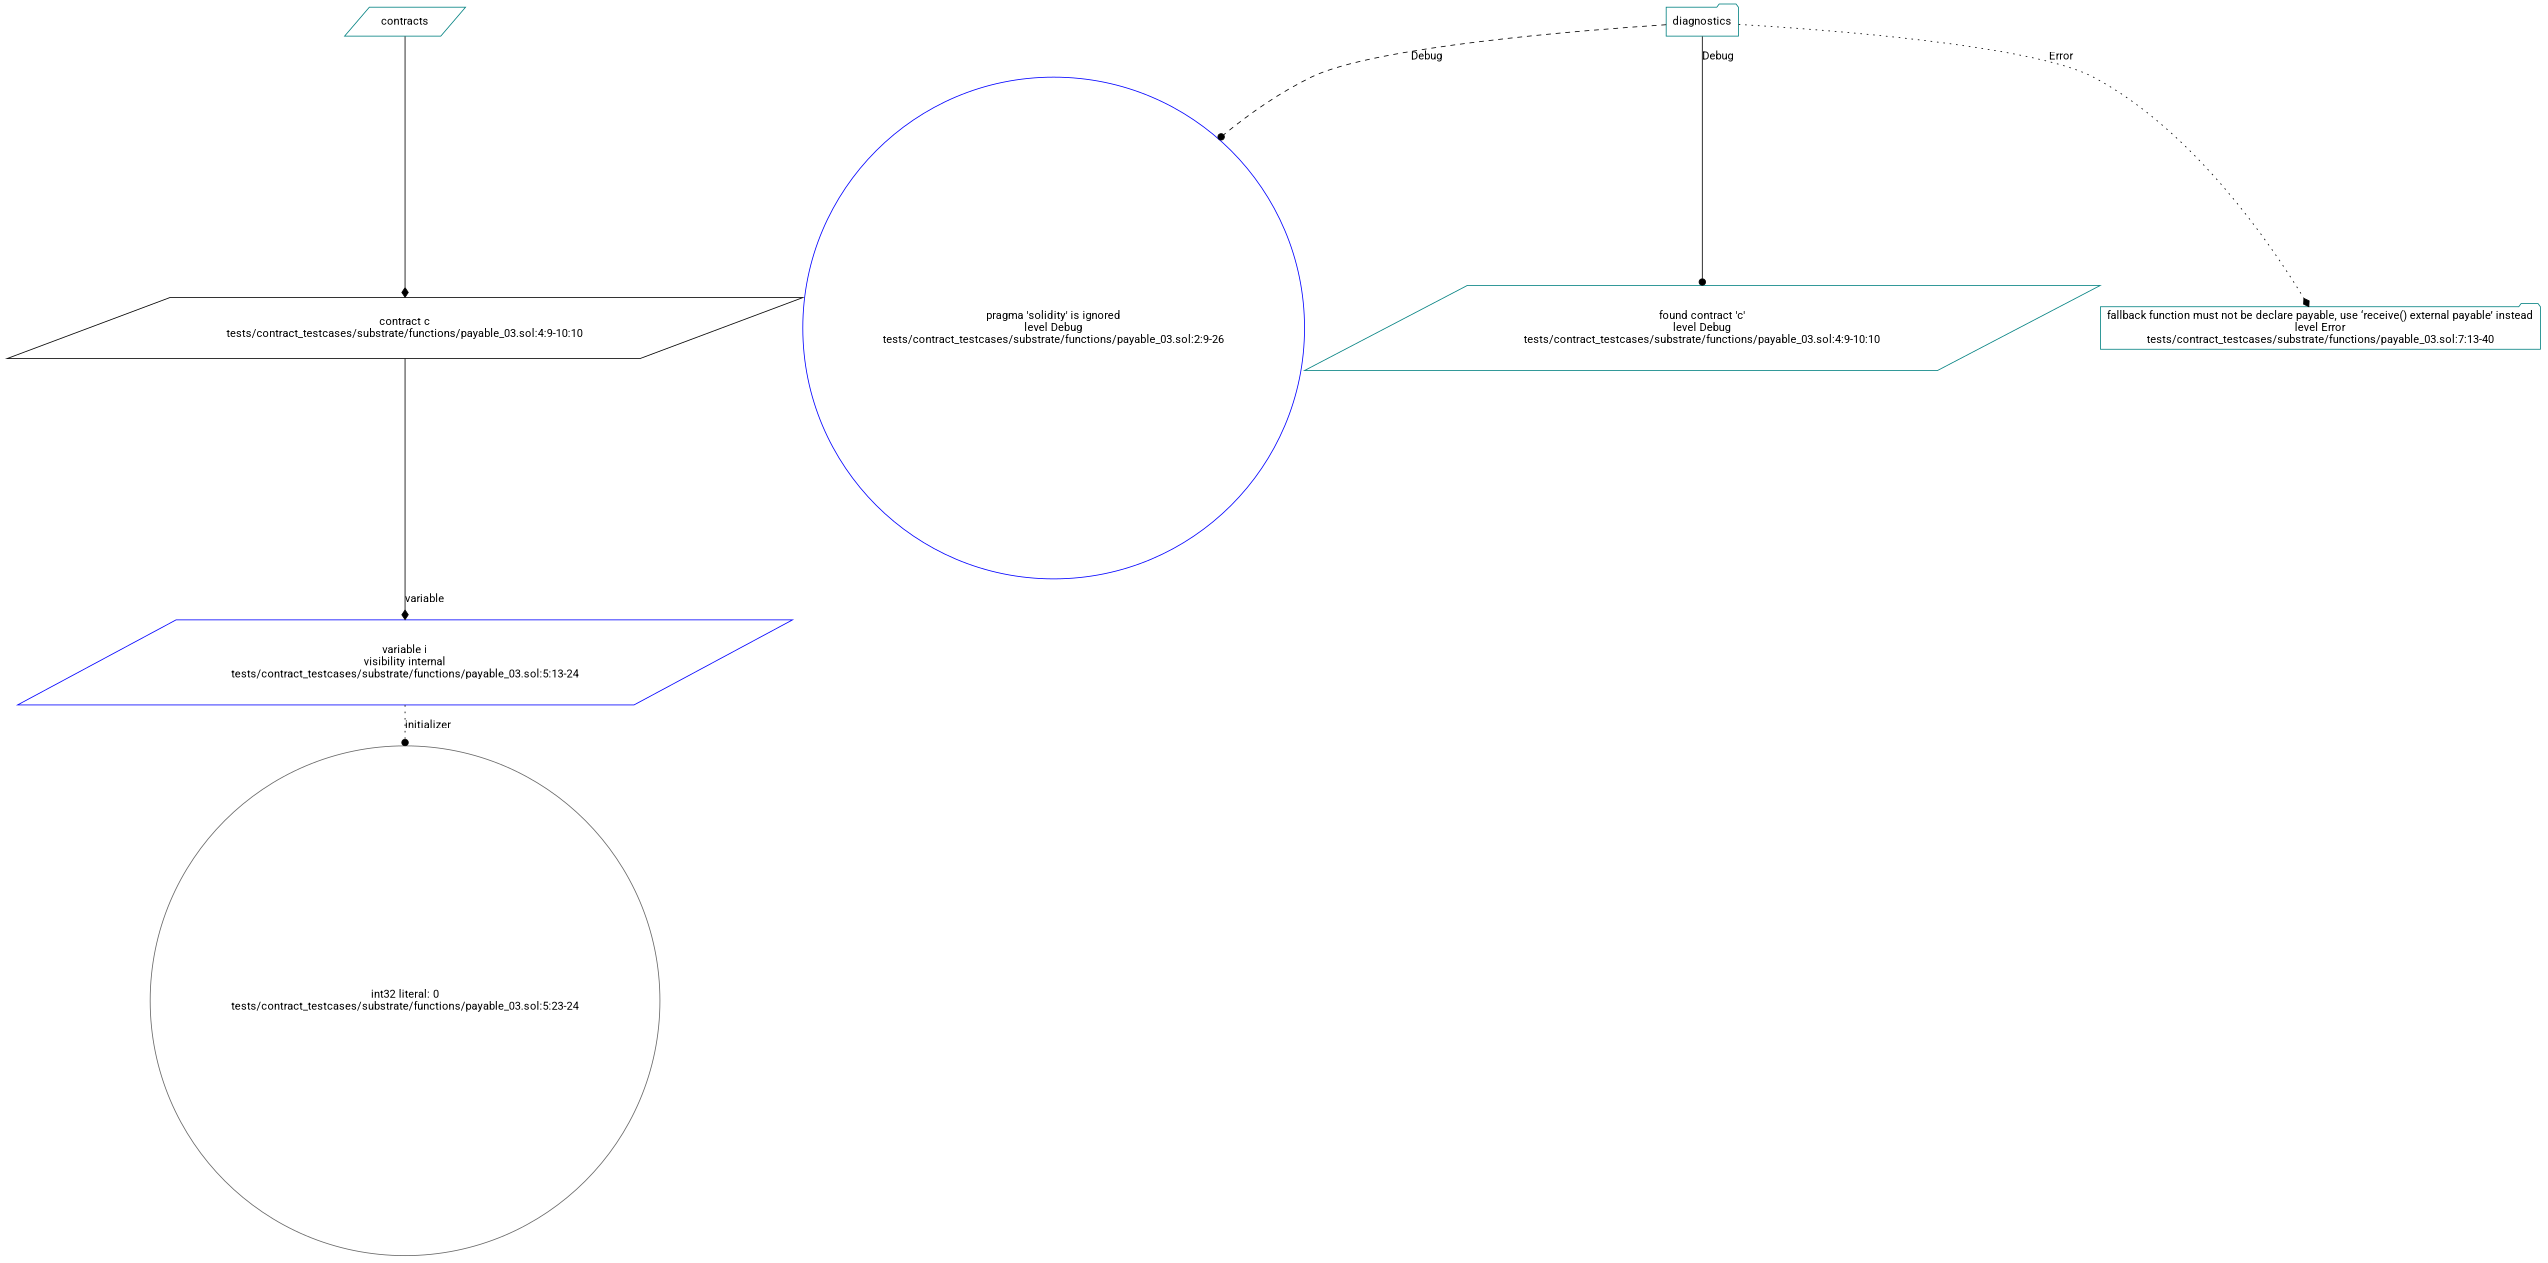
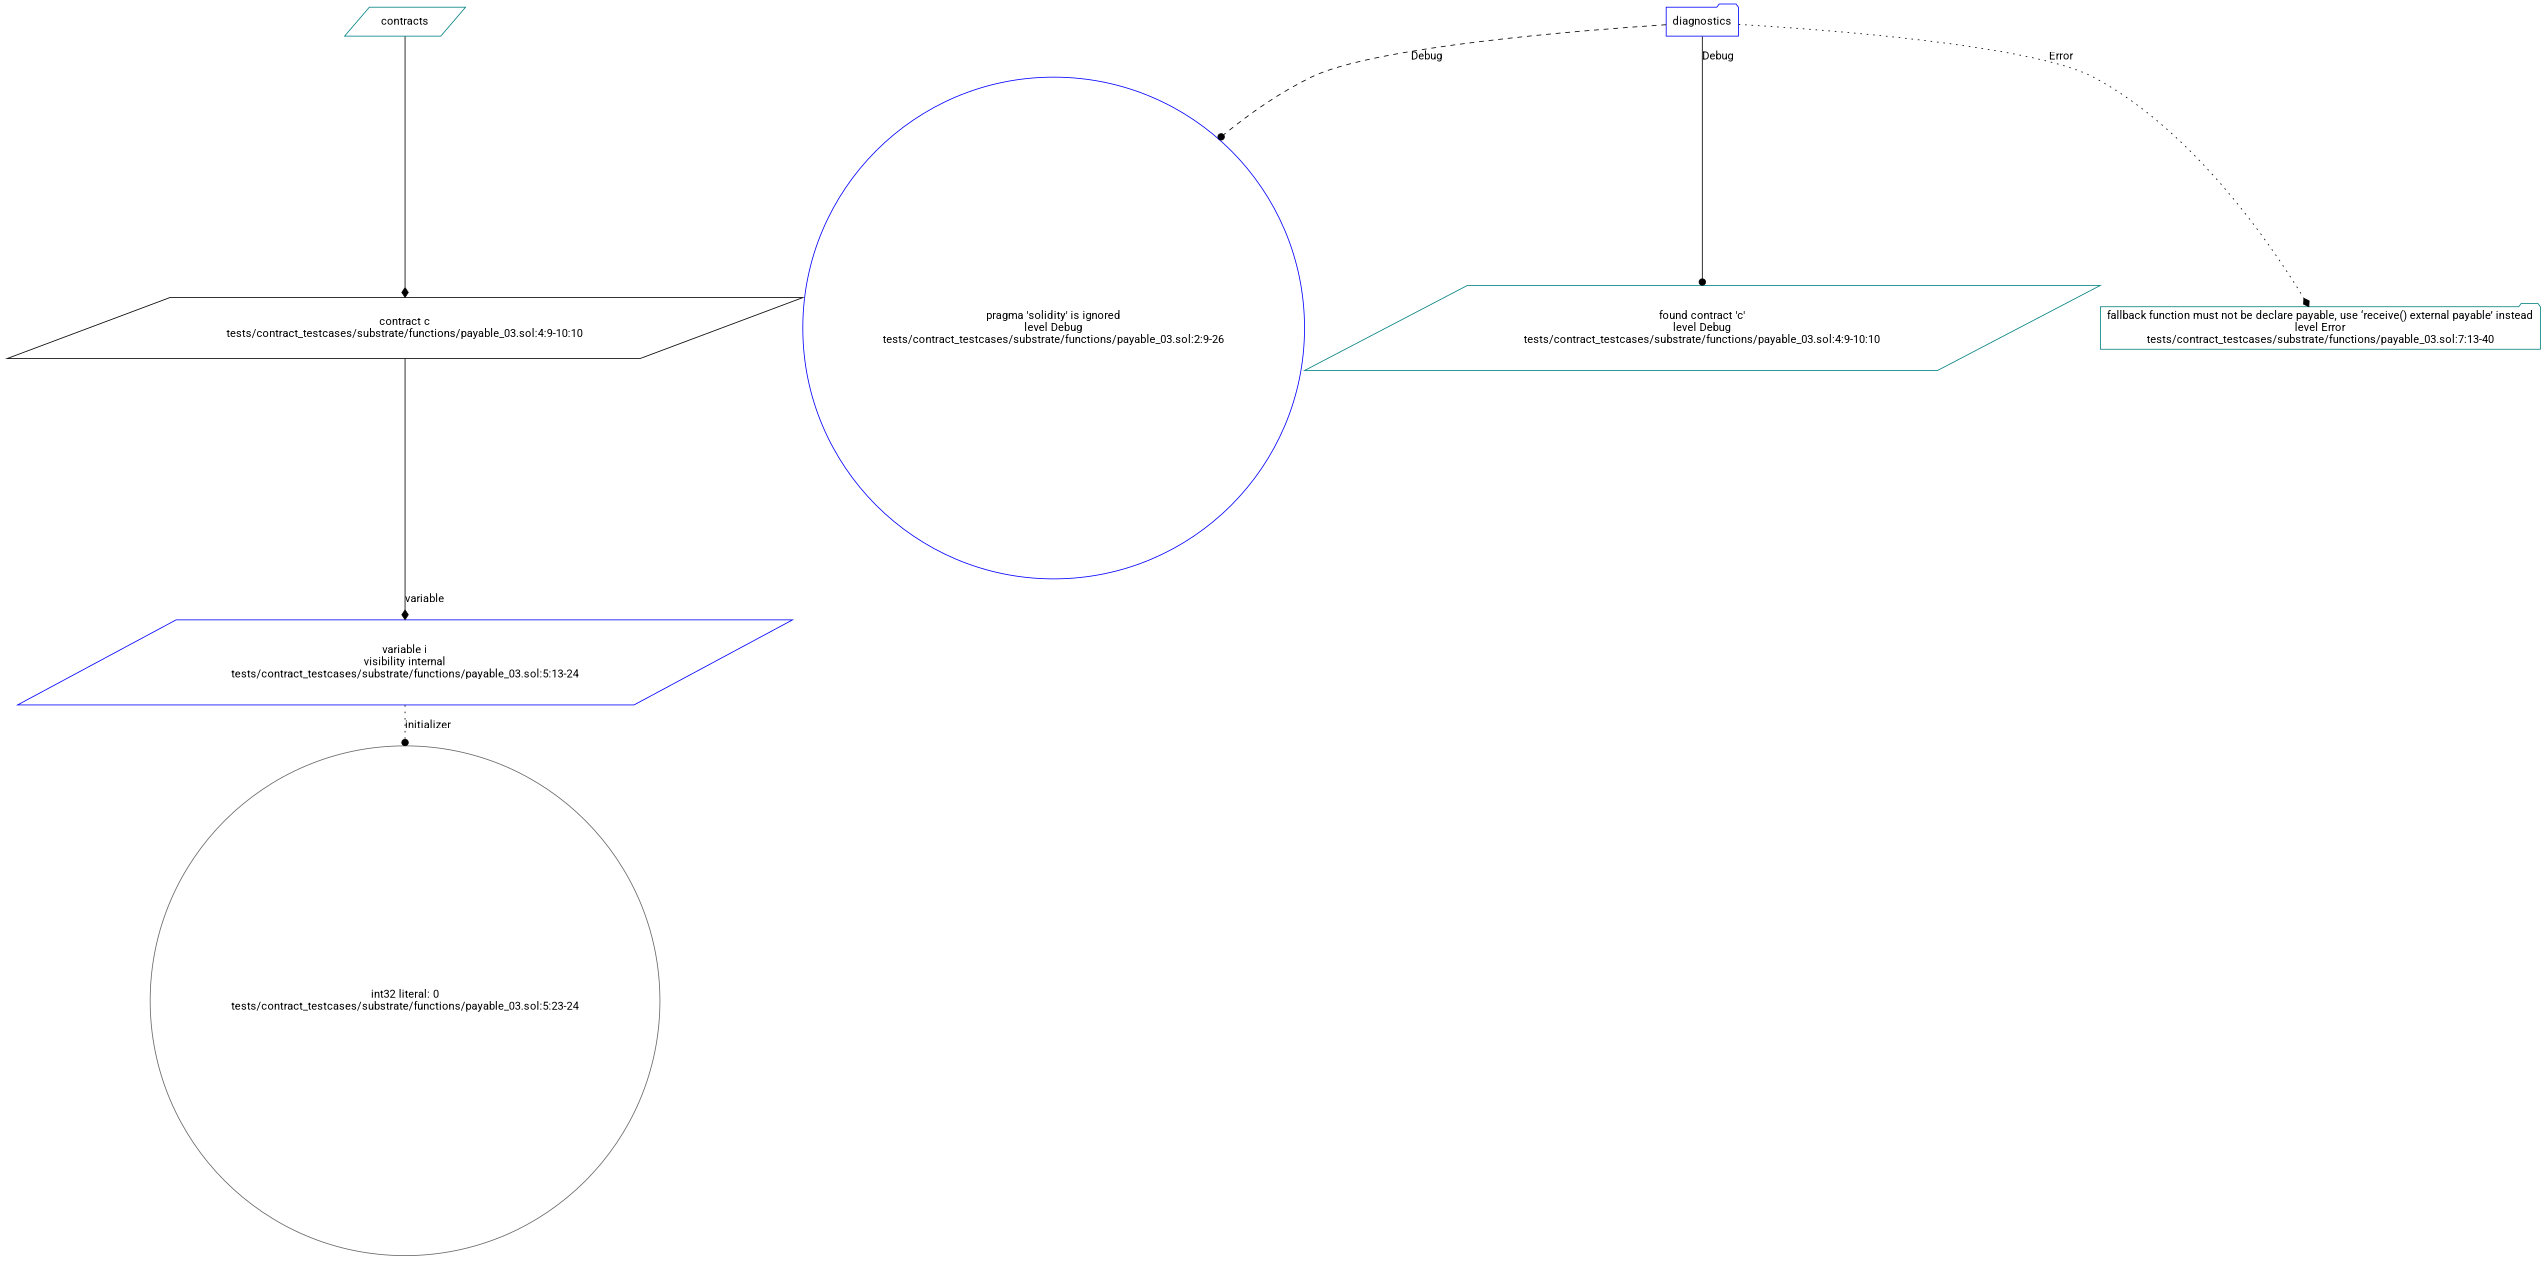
  strict digraph {
    fontname=Roboto
    node [color=teal shape=parallelogram fontname=Roboto]
    edge [style=solid arrowhead=diamond fontname=Roboto]
    n1 [label="contract c\ntests/contract_testcases/substrate/functions/payable_03.sol:4:9-10:10" color=black]
    n2 [label="variable i\nvisibility internal\ntests/contract_testcases/substrate/functions/payable_03.sol:5:13-24" color=blue]
    n3 [label="int32 literal: 0\ntests/contract_testcases/substrate/functions/payable_03.sol:5:23-24" color=gray40 shape=circle]
    n4 [label="pragma 'solidity' is ignored\nlevel Debug\ntests/contract_testcases/substrate/functions/payable_03.sol:2:9-26" color=blue shape=circle]
    n5 [label="found contract 'c'\nlevel Debug\ntests/contract_testcases/substrate/functions/payable_03.sol:4:9-10:10"]
    n6 [label="fallback function must not be declare payable, use ‘receive() external payable’ instead\nlevel Error\ntests/contract_testcases/substrate/functions/payable_03.sol:7:13-40" shape=folder]
    contracts
-   diagnostics [shape=folder]
+   diagnostics [color=blue shape=folder]
    n1 -> n2 [label=variable]
    n2 -> n3 [label=initializer style=dotted arrowhead=dot]
    contracts -> n1
    diagnostics -> n4 [label=Debug style=dashed arrowhead=dot]
    diagnostics -> n5 [label=Debug arrowhead=dot]
    diagnostics -> n6 [label=Error style=dotted]
  }
